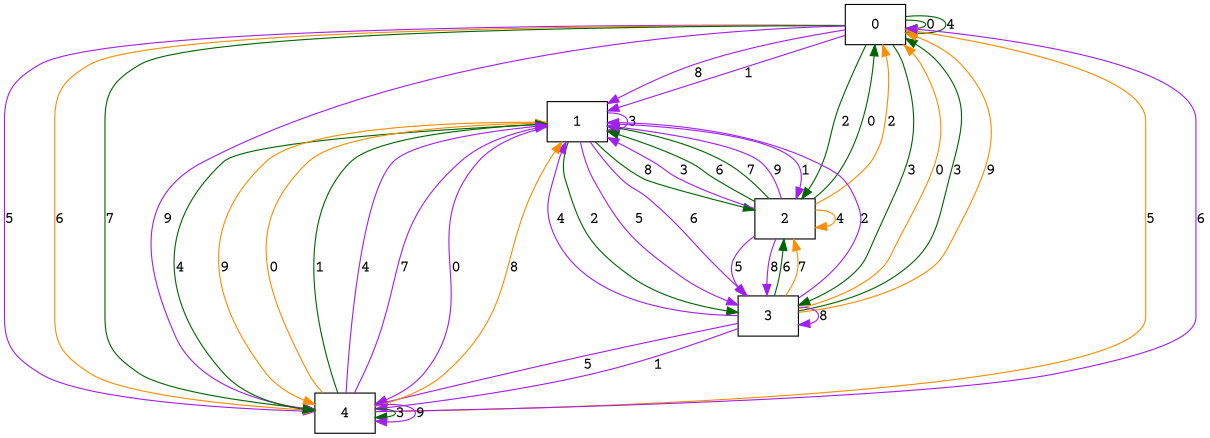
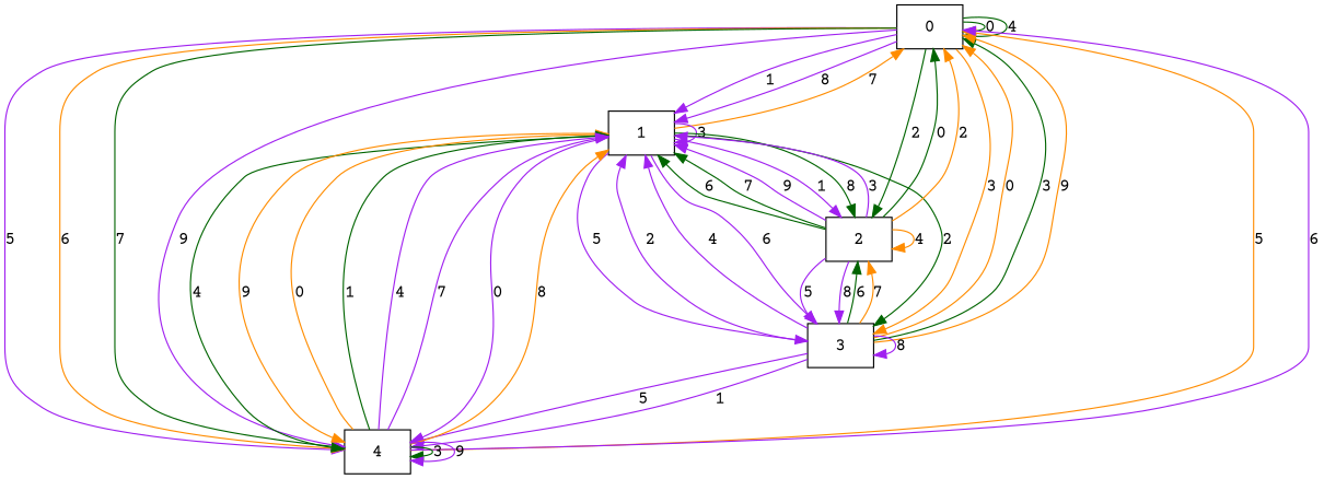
  digraph {
    fontname="Courier Prime"
    node [fontname="Courier Prime" shape=box]
    edge [color=purple fontname="Courier Prime"]
    n1 [label=0]
    n2 [label=1]
    n3 [label=2]
    n4 [label=3]
    n5 [label=4]
    n1 -> n1 [color=darkgreen label=0]
    n1 -> n1 [color=darkgreen label=4]
    n1 -> n2 [label=1]
    n1 -> n2 [label=8]
    n1 -> n3 [color=darkgreen label=2]
-   n1 -> n4 [color=darkgreen label=3]
+   n1 -> n4 [color=darkorange label=3]
    n1 -> n5 [label=5]
    n1 -> n5 [color=darkorange label=6]
    n1 -> n5 [color=darkgreen label=7]
    n1 -> n5 [label=9]
+   n2 -> n1 [color=darkorange label=7]
    n2 -> n2 [label=3]
    n2 -> n3 [label=1]
    n2 -> n3 [color=darkgreen label=8]
    n2 -> n4 [color=darkgreen label=2]
    n2 -> n4 [label=5]
    n2 -> n4 [label=6]
    n2 -> n5 [label=0]
    n2 -> n5 [color=darkgreen label=4]
    n2 -> n5 [color=darkorange label=9]
    n3 -> n1 [color=darkgreen label=0]
    n3 -> n1 [color=darkorange label=2]
    n3 -> n2 [label=3]
    n3 -> n2 [color=darkgreen label=6]
    n3 -> n2 [color=darkgreen label=7]
    n3 -> n2 [label=9]
    n3 -> n3 [color=darkorange label=4]
    n3 -> n4 [label=5]
    n3 -> n4 [label=8]
    n4 -> n1 [color=darkorange label=0]
    n4 -> n1 [color=darkgreen label=3]
    n4 -> n1 [color=darkorange label=9]
    n4 -> n2 [label=2]
    n4 -> n2 [label=4]
    n4 -> n3 [color=darkgreen label=6]
    n4 -> n3 [color=darkorange label=7]
    n4 -> n4 [label=8]
    n4 -> n5 [label=1]
    n4 -> n5 [label=5]
    n5 -> n1 [color=darkorange label=5]
    n5 -> n1 [label=6]
    n5 -> n2 [color=darkorange label=0]
    n5 -> n2 [color=darkgreen label=1]
    n5 -> n2 [label=4]
    n5 -> n2 [label=7]
    n5 -> n2 [color=darkorange label=8]
    n5 -> n5 [color=darkgreen label=3]
    n5 -> n5 [label=9]
  }
